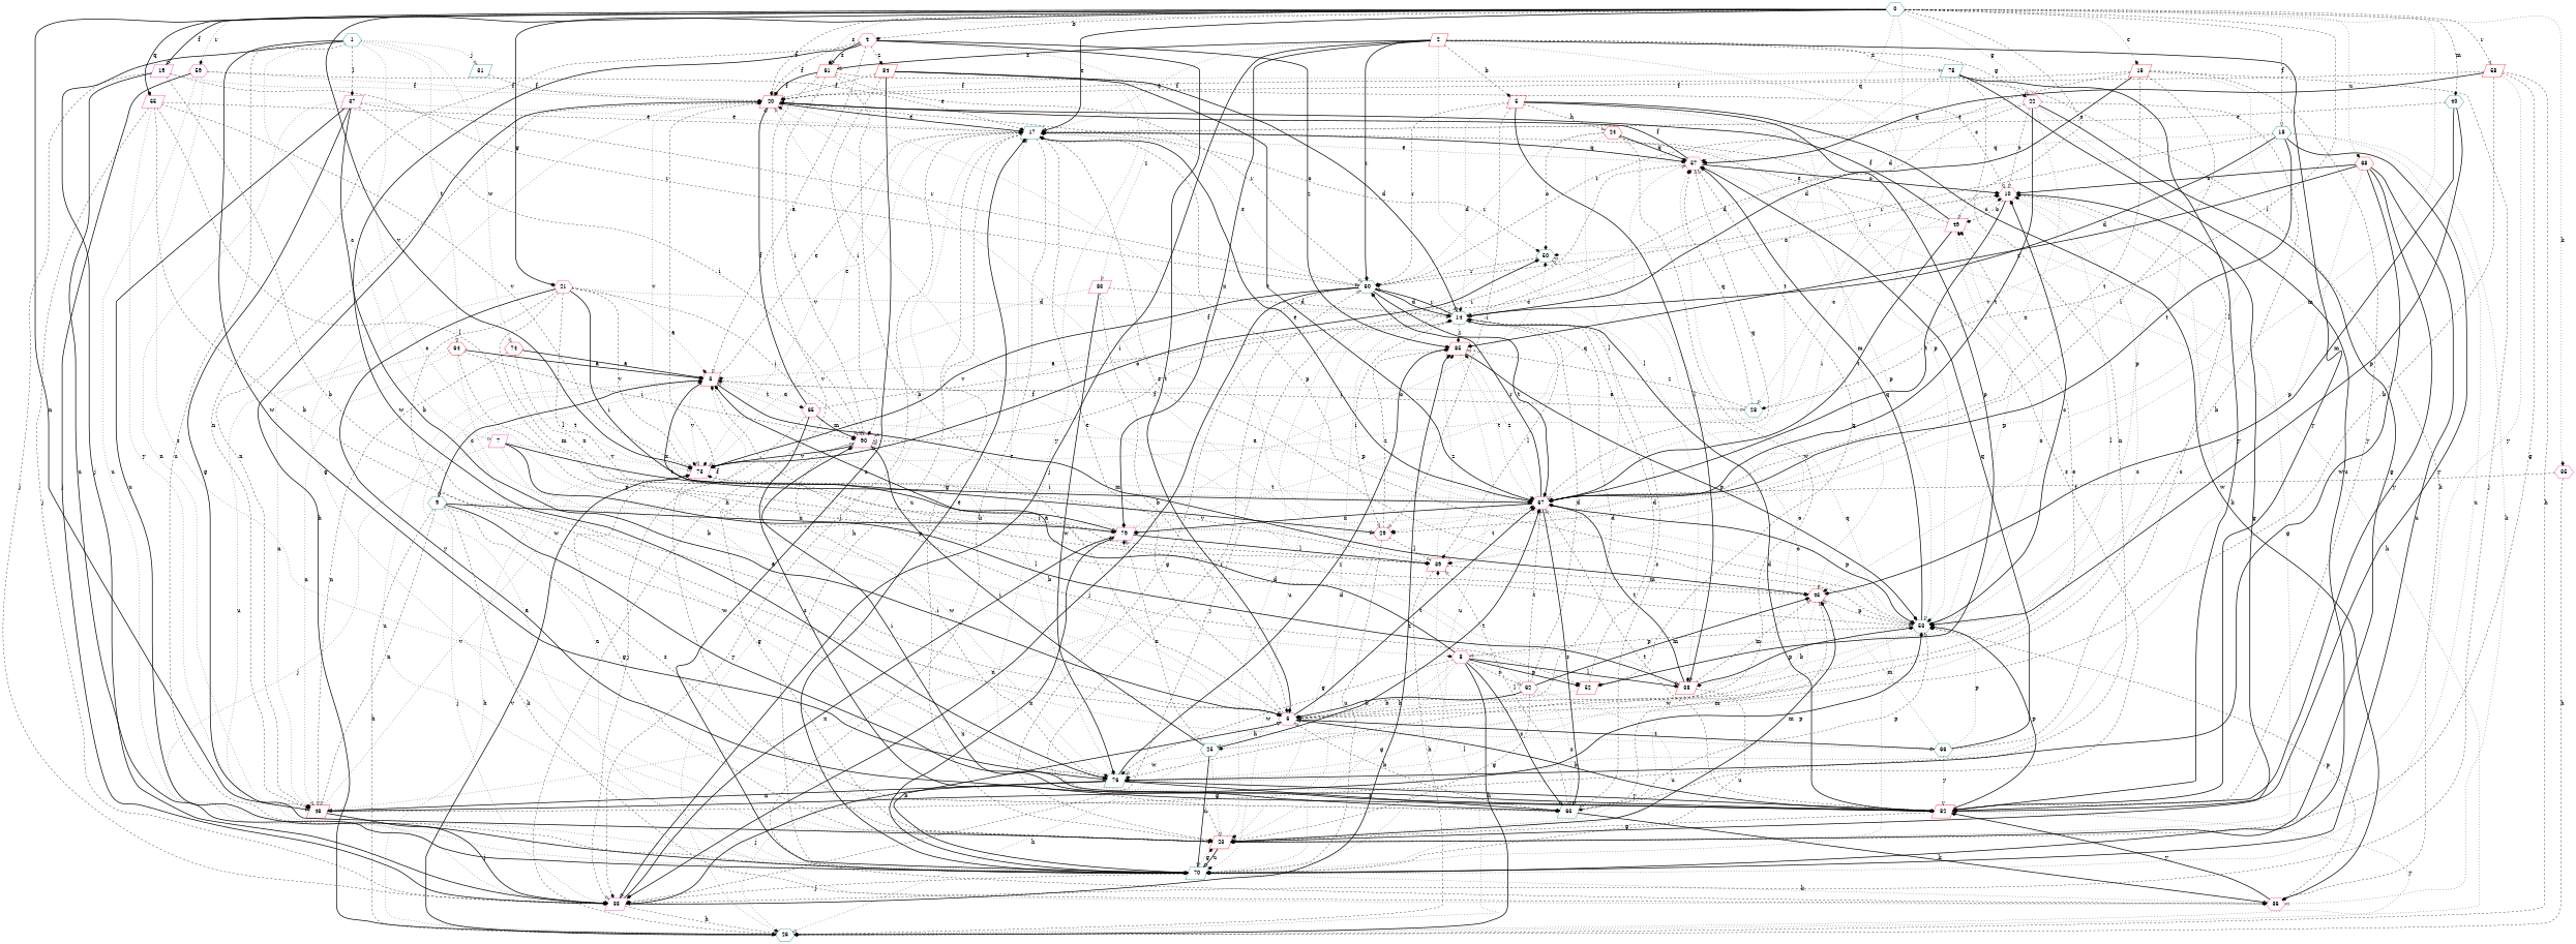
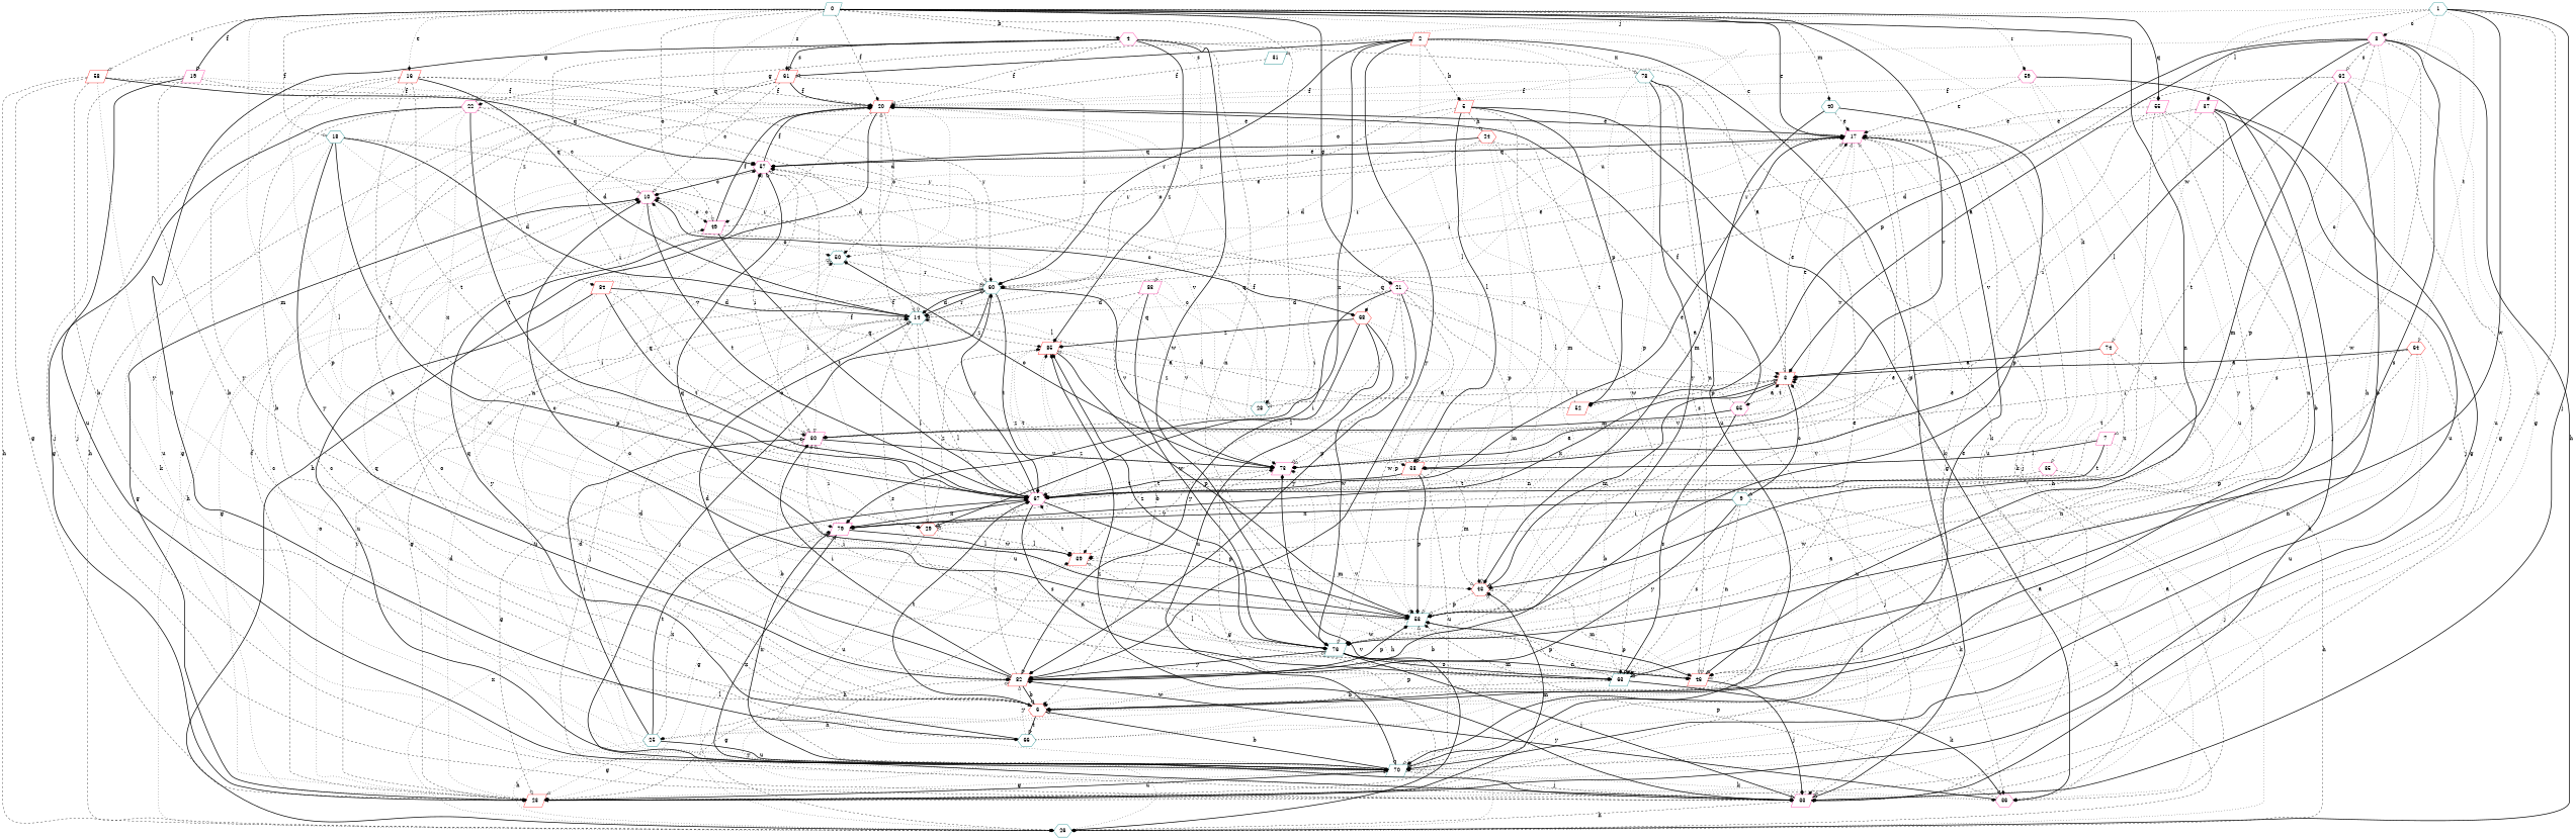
  strict digraph {
    node [color=deeppink shape=parallelogram]
    edge [arrowhead=diamond style=dashed]
-   0 [color=teal shape=hexagon]
+   0 [color=teal]
    4 [shape=hexagon]
    14 [color=teal shape=hexagon]
    16 [color=red]
-   17 [color=teal]
+   17
    18 [color=teal shape=hexagon]
    19
    20 [color=red]
    21 [shape=hexagon]
    22 [shape=hexagon]
    28 [color=teal shape=hexagon]
    35 [shape=hexagon]
    40 [color=teal shape=hexagon]
    43 [color=red shape=hexagon]
    46 [color=red]
    49
    55
    57 [shape=hexagon]
    58 [color=red]
    59 [shape=hexagon]
    61 [color=red]
    68 [color=red shape=hexagon]
    73
    76 [color=teal]
    3 [color=red]
    66 [color=teal shape=hexagon]
    83
    84 [color=red]
    85 [color=red]
    33
    70 [color=teal]
    60 [color=teal shape=hexagon]
    29 [color=red shape=hexagon]
    63 [color=teal]
    39 [color=red]
    82 [color=red]
    67 [shape=hexagon]
    36 [shape=hexagon]
    23 [color=red]
    26 [color=teal shape=hexagon]
-   53 [color=teal shape=hexagon]
-   6 [shape=hexagon]
+   53 [color=teal]
+   6 [color=red shape=hexagon]
    50 [color=teal shape=hexagon]
-   30 [label=90]
+   30
    79
    10 [shape=hexagon]
    1 [color=teal shape=hexagon]
    7
    8 [shape=hexagon]
    31 [color=teal]
    37
    64 [color=red shape=hexagon]
    74 [color=red shape=hexagon]
    38 [color=red]
    52 [color=red]
    25 [color=teal shape=hexagon]
    62 [shape=hexagon]
    2 [color=red]
    5 [color=red]
-   78 [color=teal]
+   78 [color=teal shape=hexagon]
    24 [color=red shape=hexagon]
    9 [color=teal shape=hexagon]
    65 [shape=hexagon]
    0 -> 4 [label=b]
    0 -> 14 [arrowhead=onormal label=d style=dotted]
    0 -> 16 [label=e style=dotted]
    0 -> 17 [arrowhead=onormal label=e style=bold]
    0 -> 18 [arrowhead=onormal label=f]
    0 -> 19 [arrowhead=onormal label=f style=bold]
    0 -> 20 [label=f]
    0 -> 21 [label=g style=bold]
    0 -> 22 [arrowhead=onormal label=g style=dotted]
    0 -> 28 [label=i]
-   0 -> 35 [label=k style=dotted]
+   0 -> 35 [arrowhead=onormal label=k style=dotted]
    0 -> 40 [label=m]
    0 -> 43 [label=m style=dotted]
    0 -> 46 [arrowhead=onormal label=n style=bold]
    0 -> 49 [arrowhead=onormal label=o]
    0 -> 55 [label=q style=bold]
    0 -> 57 [label=q style=dotted]
    0 -> 58 [arrowhead=onormal label=r]
    0 -> 59 [label=r style=dotted]
    0 -> 61 [label=s style=dotted]
    0 -> 68 [label=u style=dotted]
    0 -> 73 [label=v style=bold]
    4 -> 20 [arrowhead=onormal label=f]
    4 -> 46 [label=n]
    4 -> 61 [arrowhead=onormal label=s style=bold]
    4 -> 76 [label=w style=bold]
    4 -> 3 [arrowhead=onormal label=a]
-   4 -> 6 [label=t style=bold]
+   4 -> 66 [label=t style=bold]
    4 -> 83 [arrowhead=onormal label=z style=dotted]
    4 -> 84 [label=z]
    4 -> 85 [label=z style=bold]
    14 -> 85 [label=z]
    14 -> 33 [label=j]
    14 -> 70 [label=u style=dotted]
    14 -> 60 [arrowhead=onormal label=r style=bold]
    14 -> 29 [arrowhead=onormal label=i]
    14 -> 63 [arrowhead=onormal label=s]
    14 -> 39 [label=l]
    16 -> 14 [arrowhead=onormal label=d style=bold]
    16 -> 20 [label=f]
    16 -> 33 [arrowhead=onormal label=j]
    16 -> 60 [label=r]
    16 -> 29 [label=i]
    16 -> 39 [arrowhead=onormal label=l style=dotted]
    16 -> 82 [label=y]
    16 -> 67 [arrowhead=onormal label=t]
    17 -> 57 [label=q style=bold]
    17 -> 73 [label=v style=dotted]
    17 -> 33 [label=j]
    17 -> 70 [arrowhead=onormal label=u]
    17 -> 36 [label=k]
    17 -> 23 [arrowhead=onormal label=g]
    17 -> 26 [label=h style=dotted]
    17 -> 53 [arrowhead=onormal label=p]
    18 -> 14 [arrowhead=onormal label=d style=bold]
    18 -> 57 [label=q style=dotted]
    18 -> 73 [label=v style=dotted]
    18 -> 70 [arrowhead=onormal label=u style=dotted]
    18 -> 60 [arrowhead=onormal label=r]
    18 -> 82 [arrowhead=onormal label=y style=bold]
    18 -> 67 [label=t style=bold]
    18 -> 36 [arrowhead=onormal label=k style=dotted]
    19 -> 20 [label=f style=dotted]
    19 -> 33 [arrowhead=onormal label=j]
    19 -> 70 [arrowhead=onormal label=u style=bold]
    19 -> 60 [arrowhead=onormal label=r]
    19 -> 6 [arrowhead=onormal label=b]
    20 -> 17 [arrowhead=onormal label=e style=bold]
    20 -> 46 [label=n]
    20 -> 73 [label=v style=dotted]
    20 -> 23 [arrowhead=onormal label=g style=dotted]
    20 -> 26 [arrowhead=onormal label=h style=bold]
    20 -> 50 [label=o]
    21 -> 14 [arrowhead=onormal label=d style=dotted]
    21 -> 43 [label=m]
    21 -> 46 [label=n style=dotted]
    21 -> 73 [arrowhead=onormal label=v]
    21 -> 76 [arrowhead=onormal label=w]
    21 -> 3 [label=a style=dotted]
    21 -> 29 [arrowhead=onormal label=i style=bold]
    21 -> 39 [label=l]
    21 -> 82 [label=y style=bold]
    21 -> 30 [arrowhead=onormal label=i]
    22 -> 14 [arrowhead=onormal label=d]
    22 -> 17 [arrowhead=onormal label=e style=dotted]
    22 -> 67 [arrowhead=onormal label=t style=bold]
    22 -> 23 [label=g style=bold]
    22 -> 53 [arrowhead=onormal label=p style=dotted]
    22 -> 6 [arrowhead=onormal label=b]
    22 -> 79 [label=x style=dotted]
    22 -> 10 [arrowhead=onormal label=c]
    28 -> 57 [label=q]
    28 -> 3 [arrowhead=onormal label=a style=dotted]
    28 -> 85 [arrowhead=onormal label=z]
    28 -> 10 [label=c style=dotted]
    35 -> 67 [label=t]
    35 -> 26 [arrowhead=onormal label=h]
    40 -> 17 [label=e]
    40 -> 43 [label=m style=bold]
    40 -> 53 [label=p style=bold]
    43 -> 53 [arrowhead=onormal label=p]
    43 -> 6 [label=b style=dotted]
    46 -> 73 [label=v style=dotted]
    46 -> 33 [label=j style=bold]
    46 -> 53 [label=p style=bold]
    49 -> 17 [label=e]
    49 -> 20 [arrowhead=onormal label=f style=bold]
    49 -> 67 [label=t style=bold]
    49 -> 23 [arrowhead=onormal label=g style=dotted]
    49 -> 53 [label=p style=dotted]
    49 -> 50 [label=o style=dotted]
    49 -> 10 [label=c style=dotted]
    55 -> 17 [arrowhead=onormal label=e]
    55 -> 46 [arrowhead=onormal label=y style=dotted]
    55 -> 73 [label=v]
    55 -> 33 [arrowhead=onormal label=j]
    55 -> 39 [label=l]
    55 -> 6 [label=b]
    57 -> 17 [label=e style=dotted]
    57 -> 20 [label=f style=bold]
    57 -> 26 [label=h style=dotted]
    57 -> 30 [arrowhead=onormal label=i]
    57 -> 10 [label=c style=bold]
    58 -> 20 [label=f]
    58 -> 57 [arrowhead=onormal label=q style=bold]
    58 -> 82 [label=y style=dotted]
    58 -> 23 [arrowhead=onormal label=g]
    58 -> 26 [label=h]
    58 -> 6 [arrowhead=onormal label=b]
    59 -> 17 [label=e]
    59 -> 20 [label=f style=dotted]
    59 -> 33 [label=j style=bold]
    59 -> 70 [label=u style=dotted]
    59 -> 63 [label=s style=dotted]
    61 -> 20 [label=f style=bold]
    61 -> 60 [arrowhead=onormal label=r]
    61 -> 26 [arrowhead=onormal label=h]
    61 -> 6 [arrowhead=onormal label=b]
    61 -> 30 [arrowhead=onormal label=i]
    61 -> 10 [arrowhead=onormal label=c]
    68 -> 76 [arrowhead=onormal label=w style=bold]
    68 -> 85 [label=z style=bold]
    68 -> 70 [arrowhead=onormal label=u style=bold]
    68 -> 82 [arrowhead=onormal label=y style=bold]
    68 -> 53 [label=p style=dotted]
-   68 -> 10 [label=c style=bold]
+   10 -> 68 [label=c style=bold]
    73 -> 67 [label=t style=dotted]
    73 -> 23 [arrowhead=onormal label=g]
    73 -> 26 [label=h style=dotted]
    73 -> 50 [label=o style=bold]
    76 -> 17 [arrowhead=onormal label=e style=dotted]
    76 -> 46 [arrowhead=onormal label=n style=bold]
    76 -> 85 [label=z style=bold]
    76 -> 33 [arrowhead=onormal label=j style=bold]
    76 -> 63 [label=s style=bold]
    76 -> 82 [label=y style=bold]
    76 -> 50 [arrowhead=onormal label=o style=dotted]
    76 -> 30 [arrowhead=onormal label=i]
    3 -> 17 [label=e]
    3 -> 28 [arrowhead=onormal label=i]
    3 -> 43 [arrowhead=onormal label=m style=bold]
    3 -> 73 [arrowhead=onormal label=v style=dotted]
    3 -> 70 [arrowhead=onormal label=u style=dotted]
    3 -> 79 [arrowhead=onormal label=x style=bold]
    3 -> 52 [label=p]
    3 -> 9 [arrowhead=onormal label=c style=bold]
    3 -> 65 [label=t style=dotted]
    66 -> 43 [arrowhead=onormal label=m style=dotted]
    66 -> 57 [label=q style=bold]
    66 -> 3 [label=a style=dotted]
    66 -> 82 [arrowhead=onormal label=y style=dotted]
    66 -> 53 [arrowhead=onormal label=p style=dotted]
    66 -> 10 [label=c]
    83 -> 14 [arrowhead=onormal label=d]
    83 -> 73 [arrowhead=onormal label=v style=dotted]
    83 -> 76 [label=w style=bold]
    83 -> 53 [arrowhead=onormal label=p style=dotted]
    83 -> 6 [label=b]
    84 -> 14 [arrowhead=onormal label=d style=bold]
    84 -> 70 [label=u style=bold]
    84 -> 82 [arrowhead=onormal label=y style=dotted]
    84 -> 67 [label=t style=bold]
    84 -> 30 [label=i]
    85 -> 3 [label=a style=dotted]
    85 -> 70 [label=u style=dotted]
    85 -> 67 [label=t style=dotted]
    85 -> 53 [label=p style=bold]
    33 -> 85 [label=z style=bold]
    33 -> 26 [arrowhead=onormal label=h]
    33 -> 79 [arrowhead=onormal label=x style=bold]
    70 -> 14 [label=d style=dotted]
    70 -> 17 [label=e style=bold]
    70 -> 57 [label=q style=dotted]
    70 -> 33 [label=j]
    70 -> 36 [label=k style=dotted]
    70 -> 23 [label=g style=dotted]
    70 -> 6 [arrowhead=onormal label=b style=bold]
    70 -> 79 [arrowhead=onormal label=x style=bold]
    60 -> 14 [label=d style=bold]
    60 -> 17 [label=e style=dotted]
    60 -> 73 [label=v style=bold]
    60 -> 33 [label=j style=bold]
    60 -> 67 [label=t style=bold]
    60 -> 23 [label=g]
    29 -> 20 [arrowhead=onormal label=f style=dotted]
    29 -> 46 [arrowhead=onormal label=n style=dotted]
    29 -> 85 [arrowhead=onormal label=z]
    29 -> 70 [label=u]
    29 -> 39 [arrowhead=onormal label=l]
    29 -> 23 [label=g style=dotted]
    63 -> 43 [arrowhead=onormal label=m]
    63 -> 39 [arrowhead=onormal label=l]
    63 -> 36 [arrowhead=onormal label=k style=bold]
    63 -> 53 [arrowhead=onormal label=p]
    63 -> 6 [arrowhead=onormal label=b]
    39 -> 43 [arrowhead=onormal label=m]
    39 -> 73 [label=v]
    39 -> 85 [label=z style=dotted]
    39 -> 67 [label=t style=dotted]
    39 -> 26 [label=h]
    82 -> 14 [arrowhead=onormal label=d style=bold]
    82 -> 67 [arrowhead=onormal label=t]
    82 -> 23 [label=g]
    82 -> 53 [label=p style=bold]
    82 -> 6 [arrowhead=onormal label=b style=bold]
    82 -> 30 [label=i style=bold]
    67 -> 17 [label=e style=bold]
-   84 -> 20 [arrowhead=onormal label=f]
+   67 -> 20 [arrowhead=onormal label=f]
    67 -> 57 [arrowhead=onormal label=q]
    67 -> 3 [arrowhead=onormal label=a style=dotted]
    67 -> 85 [label=z style=dotted]
    67 -> 60 [label=r style=bold]
    67 -> 63 [arrowhead=onormal label=s style=bold]
    67 -> 53 [label=p style=bold]
    67 -> 79 [label=x style=bold]
    36 -> 3 [label=a style=dotted]
    36 -> 82 [label=y style=bold]
    36 -> 53 [label=p]
    23 -> 14 [label=d style=dotted]
    23 -> 20 [label=f]
    23 -> 43 [label=m style=bold]
    23 -> 3 [label=a style=dotted]
    23 -> 70 [arrowhead=onormal label=u style=bold]
    23 -> 60 [arrowhead=onormal label=r]
    23 -> 50 [arrowhead=onormal label=o style=dotted]
    26 -> 73 [label=v style=bold]
    26 -> 39 [label=l style=dotted]
    26 -> 82 [arrowhead=onormal label=y style=dotted]
    26 -> 79 [label=x style=dotted]
    53 -> 17 [arrowhead=onormal label=e]
    53 -> 57 [arrowhead=onormal label=q style=bold]
    53 -> 76 [label=w style=dotted]
    53 -> 10 [label=c style=bold]
    6 -> 14 [arrowhead=onormal label=d]
    6 -> 17 [arrowhead=onormal label=e]
    6 -> 49 [label=o]
    6 -> 66 [arrowhead=onormal label=t style=bold]
    6 -> 67 [label=t style=bold]
    6 -> 25 [arrowhead=onormal label=h style=dotted]
    50 -> 60 [arrowhead=onormal label=r]
    50 -> 30 [arrowhead=onormal label=i style=dotted]
    30 -> 73 [label=v style=bold]
    30 -> 76 [label=w style=dotted]
    30 -> 23 [arrowhead=onormal label=g]
    30 -> 6 [arrowhead=onormal label=b style=dotted]
    79 -> 57 [arrowhead=onormal label=q style=dotted]
    79 -> 39 [label=l style=bold]
    79 -> 50 [label=o style=dotted]
    79 -> 30 [arrowhead=onormal label=i style=dotted]
    10 -> 49 [label=o]
    10 -> 76 [label=w style=dotted]
    10 -> 29 [label=i style=dotted]
    10 -> 67 [label=t style=bold]
    10 -> 23 [label=g style=bold]
    10 -> 38 [label=l style=dotted]
    1 -> 76 [arrowhead=onormal label=w style=bold]
    1 -> 33 [arrowhead=onormal label=j style=bold]
    1 -> 70 [arrowhead=onormal label=u]
    1 -> 7 [arrowhead=onormal label=c style=dotted]
    1 -> 8 [label=c style=dotted]
    1 -> 31 [arrowhead=onormal label=j style=dotted]
    1 -> 37 [label=l]
    1 -> 64 [arrowhead=onormal label=t style=dotted]
    1 -> 74 [arrowhead=onormal label=w style=dotted]
    7 -> 73 [arrowhead=onormal label=v style=dotted]
    7 -> 76 [label=w style=dotted]
    7 -> 33 [arrowhead=onormal label=j style=dotted]
    7 -> 67 [arrowhead=onormal label=t style=bold]
    7 -> 38 [arrowhead=onormal label=l style=bold]
    8 -> 49 [label=o style=dotted]
    8 -> 76 [label=w]
    8 -> 3 [label=a style=bold]
    8 -> 63 [arrowhead=onormal label=s style=bold]
    8 -> 23 [arrowhead=onormal label=g style=dotted]
    8 -> 26 [label=h style=bold]
-   53 -> 8 [arrowhead=onormal label=p]
+   8 -> 53 [arrowhead=onormal label=p]
    8 -> 38 [label=l style=bold]
    8 -> 52 [label=p style=bold]
    8 -> 25 [label=h style=dotted]
    8 -> 62 [arrowhead=onormal label=s]
    31 -> 20 [label=f]
    37 -> 17 [label=e style=dotted]
-   37 -> 46 [label=n style=dotted]
+   37 -> 46 [label=n]
    37 -> 70 [arrowhead=onormal label=u style=bold]
    37 -> 60 [arrowhead=onormal label=r]
    37 -> 23 [arrowhead=onormal label=g style=bold]
    37 -> 6 [label=b style=bold]
    37 -> 30 [arrowhead=onormal label=i]
    64 -> 46 [arrowhead=onormal label=n style=dotted]
    64 -> 3 [arrowhead=onormal label=a style=bold]
    64 -> 70 [arrowhead=onormal label=u style=dotted]
    64 -> 53 [arrowhead=onormal label=p]
    64 -> 6 [arrowhead=onormal label=b style=dotted]
    64 -> 30 [label=i]
    74 -> 46 [arrowhead=onormal label=n]
    74 -> 3 [label=a style=bold]
    74 -> 67 [label=t style=dotted]
    74 -> 79 [label=x]
    38 -> 20 [label=f style=dotted]
    38 -> 43 [arrowhead=onormal label=m]
+   38 -> 57 [label=q style=dotted]
    38 -> 70 [arrowhead=onormal label=u]
    38 -> 67 [label=t style=bold]
    38 -> 53 [label=p style=bold]
    52 -> 14 [label=d]
    52 -> 57 [arrowhead=onormal label=q]
    52 -> 6 [arrowhead=onormal label=b style=dotted]
    25 -> 76 [arrowhead=onormal label=w style=dotted]
    25 -> 70 [arrowhead=onormal label=u style=bold]
    25 -> 67 [label=t style=bold]
    25 -> 23 [arrowhead=onormal label=g style=dotted]
    25 -> 26 [arrowhead=onormal label=h style=dotted]
    25 -> 30 [arrowhead=onormal label=i style=bold]
    25 -> 79 [arrowhead=onormal label=x]
    25 -> 10 [label=c style=dotted]
    62 -> 14 [label=d]
    62 -> 20 [arrowhead=onormal label=f style=dotted]
    62 -> 43 [label=m style=bold]
    62 -> 70 [label=u style=dotted]
    62 -> 63 [arrowhead=onormal label=s style=dotted]
    62 -> 67 [arrowhead=onormal label=t]
    62 -> 23 [arrowhead=onormal label=g]
    62 -> 6 [label=b style=bold]
    2 -> 17 [arrowhead=onormal label=e style=dotted]
    2 -> 22 [label=g]
    2 -> 28 [arrowhead=onormal label=i style=dotted]
    2 -> 61 [arrowhead=onormal label=s style=bold]
    2 -> 33 [arrowhead=onormal label=j style=bold]
    2 -> 60 [label=r style=bold]
    2 -> 82 [label=y style=bold]
    2 -> 79 [label=x style=bold]
    2 -> 38 [label=l style=dotted]
    2 -> 5 [label=b]
    2 -> 78 [arrowhead=onormal label=x]
    5 -> 14 [label=d style=dotted]
    5 -> 43 [arrowhead=onormal label=m style=dotted]
    5 -> 60 [label=r]
    5 -> 29 [arrowhead=onormal label=i]
    5 -> 36 [label=k style=bold]
    5 -> 38 [arrowhead=onormal label=l style=bold]
    5 -> 52 [label=p style=bold]
    5 -> 24 [arrowhead=onormal label=h]
    78 -> 20 [label=f style=dotted]
    78 -> 46 [arrowhead=onormal label=n]
    78 -> 70 [label=u style=bold]
    78 -> 82 [arrowhead=onormal label=y style=bold]
    78 -> 67 [arrowhead=onormal label=t style=dotted]
    78 -> 36 [arrowhead=onormal label=k]
    78 -> 53 [label=p style=dotted]
    24 -> 57 [label=q style=bold]
    24 -> 76 [label=w]
    24 -> 60 [label=r style=dotted]
    24 -> 63 [label=s]
    24 -> 39 [label=l style=dotted]
    24 -> 53 [arrowhead=onormal label=p style=dotted]
    24 -> 50 [label=o]
    9 -> 46 [arrowhead=onormal label=n]
    9 -> 33 [label=j style=dotted]
    9 -> 29 [arrowhead=onormal label=i style=dotted]
    9 -> 63 [label=s]
    9 -> 82 [arrowhead=onormal label=y style=bold]
    9 -> 36 [label=k]
    9 -> 26 [arrowhead=onormal label=h]
    9 -> 79 [arrowhead=onormal label=x style=bold]
    65 -> 17 [arrowhead=onormal label=e style=dotted]
    65 -> 20 [arrowhead=onormal label=f style=bold]
    65 -> 3 [label=a style=dotted]
    65 -> 33 [arrowhead=onormal label=j]
    65 -> 63 [arrowhead=onormal label=s style=bold]
    65 -> 30 [label=m style=bold]
    65 -> 10 [label=c]
  }
